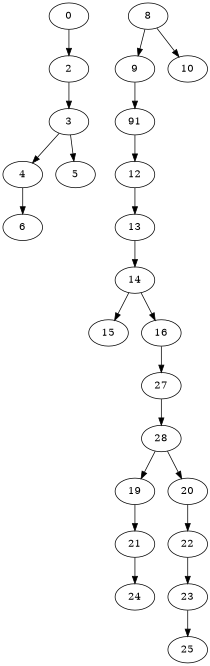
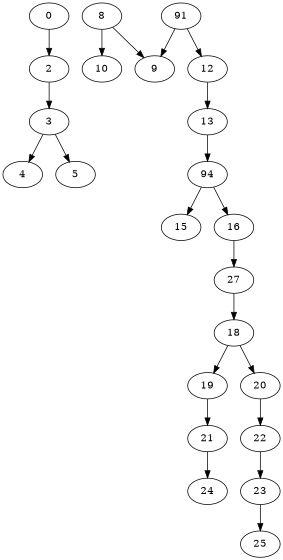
  digraph {
    node [alpha=0.06]
    n1 [alpha=0.01 expect_size=48531456 label=0]
    2 [expect_size=40475648]
    3 [alpha=0.08 expect_size=32015360]
    4 [alpha=0.12 expect_size=7879680]
    5 [alpha=0.00 expect_size=14899200]
-   6 [alpha=0.01 expect_size=43662336]
    8 [alpha=0.12 expect_size=27994112]
    9 [alpha=0.02 expect_size=8548352]
    10 [alpha=0.12 expect_size=35225600]
    n10 [alpha=0.07 expect_size=26609664 label=91]
    12 [alpha=0.16 expect_size=30064640]
    13 [alpha=0.11 expect_size=45104128]
-   14 [alpha=0.17 expect_size=16987136]
+   14 [alpha=0.17 expect_size=16987136 label=94]
    15 [alpha=0.07 expect_size=44969984]
    16 [expect_size=45559808]
    n16 [alpha=0.16 expect_size=48986112 label=27]
-   18 [expect_size=23779328 label=28]
+   18 [expect_size=23779328]
    19 [expect_size=52328448]
    20 [alpha=0.02 expect_size=9159680]
    21 [alpha=0.16 expect_size=36808704]
    22 [alpha=0.05 expect_size=5315584]
    24 [alpha=0.07 expect_size=22736896]
    23 [expect_size=44231680]
    25 [alpha=0.13 expect_size=16198656]
    n1 -> 2
    2 -> 3
    3 -> 4
    3 -> 5
-   4 -> 6
    8 -> 9
    8 -> 10
-   9 -> n10
+   n10 -> 9
    n10 -> 12
    12 -> 13
    13 -> 14
    14 -> 15
    14 -> 16
    16 -> n16
    n16 -> 18
    18 -> 19
    18 -> 20
    19 -> 21
    20 -> 22
    21 -> 24
    22 -> 23
    23 -> 25
  }
